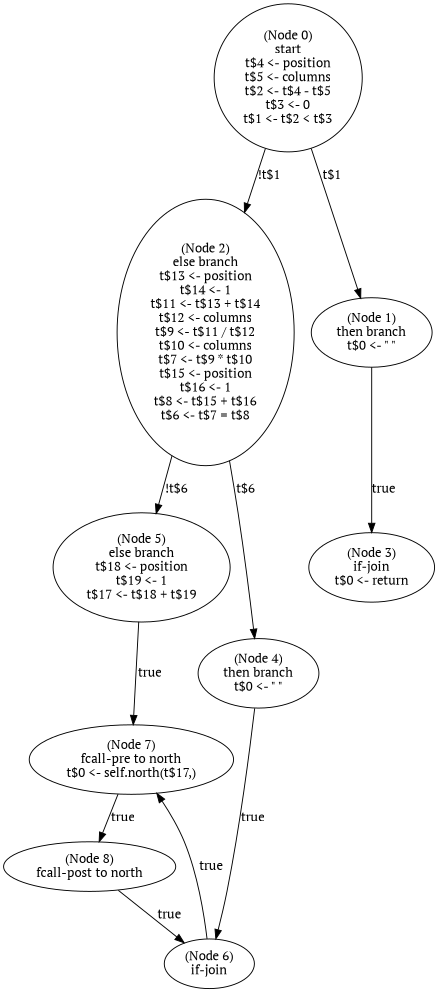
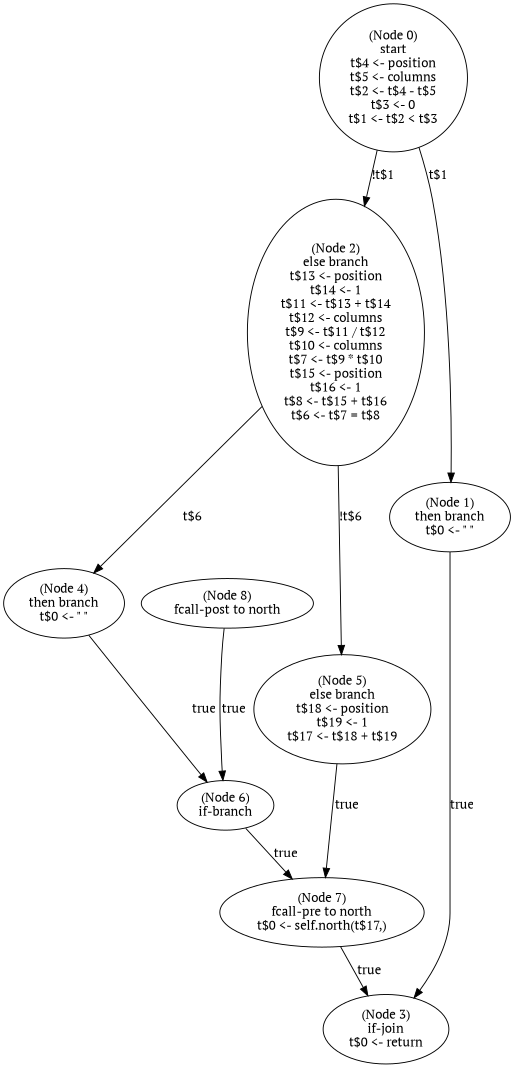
  digraph {
    fontname="PT Serif"
    node [fontname="PT Serif"]
    edge [fontname="PT Serif"]
    n1 [label="(Node 0)\nstart\nt$4 <- position\nt$5 <- columns\nt$2 <- t$4 - t$5\nt$3 <- 0\nt$1 <- t$2 < t$3\n"]
    n2 [label="(Node 2)\nelse branch\nt$13 <- position\nt$14 <- 1\nt$11 <- t$13 + t$14\nt$12 <- columns\nt$9 <- t$11 / t$12\nt$10 <- columns\nt$7 <- t$9 * t$10\nt$15 <- position\nt$16 <- 1\nt$8 <- t$15 + t$16\nt$6 <- t$7 = t$8\n"]
    n3 [label="(Node 1)\nthen branch\nt$0 <- \" \"\n"]
    n4 [label="(Node 5)\nelse branch\nt$18 <- position\nt$19 <- 1\nt$17 <- t$18 + t$19\n"]
    n5 [label="(Node 4)\nthen branch\nt$0 <- \" \"\n"]
    n6 [label="(Node 3)\nif-join\nt$0 <- return\n"]
    n7 [label="(Node 7)\nfcall-pre to north\nt$0 <- self.north(t$17,)\n"]
-   n8 [label="(Node 6)\nif-join\n"]
+   n8 [label="(Node 6)\nif-branch\n"]
    n9 [label="(Node 8)\nfcall-post to north\n"]
    n1 -> n2 [label="!t$1"]
    n1 -> n3 [label="t$1"]
    n2 -> n4 [label="!t$6"]
    n2 -> n5 [label="t$6"]
    n3 -> n6 [label=true]
    n4 -> n7 [label=true]
    n5 -> n8 [label=true]
-   n7 -> n9 [label=true]
+   n7 -> n6 [label=true]
    n8 -> n7 [label=true]
    n9 -> n8 [label=true]
  }
